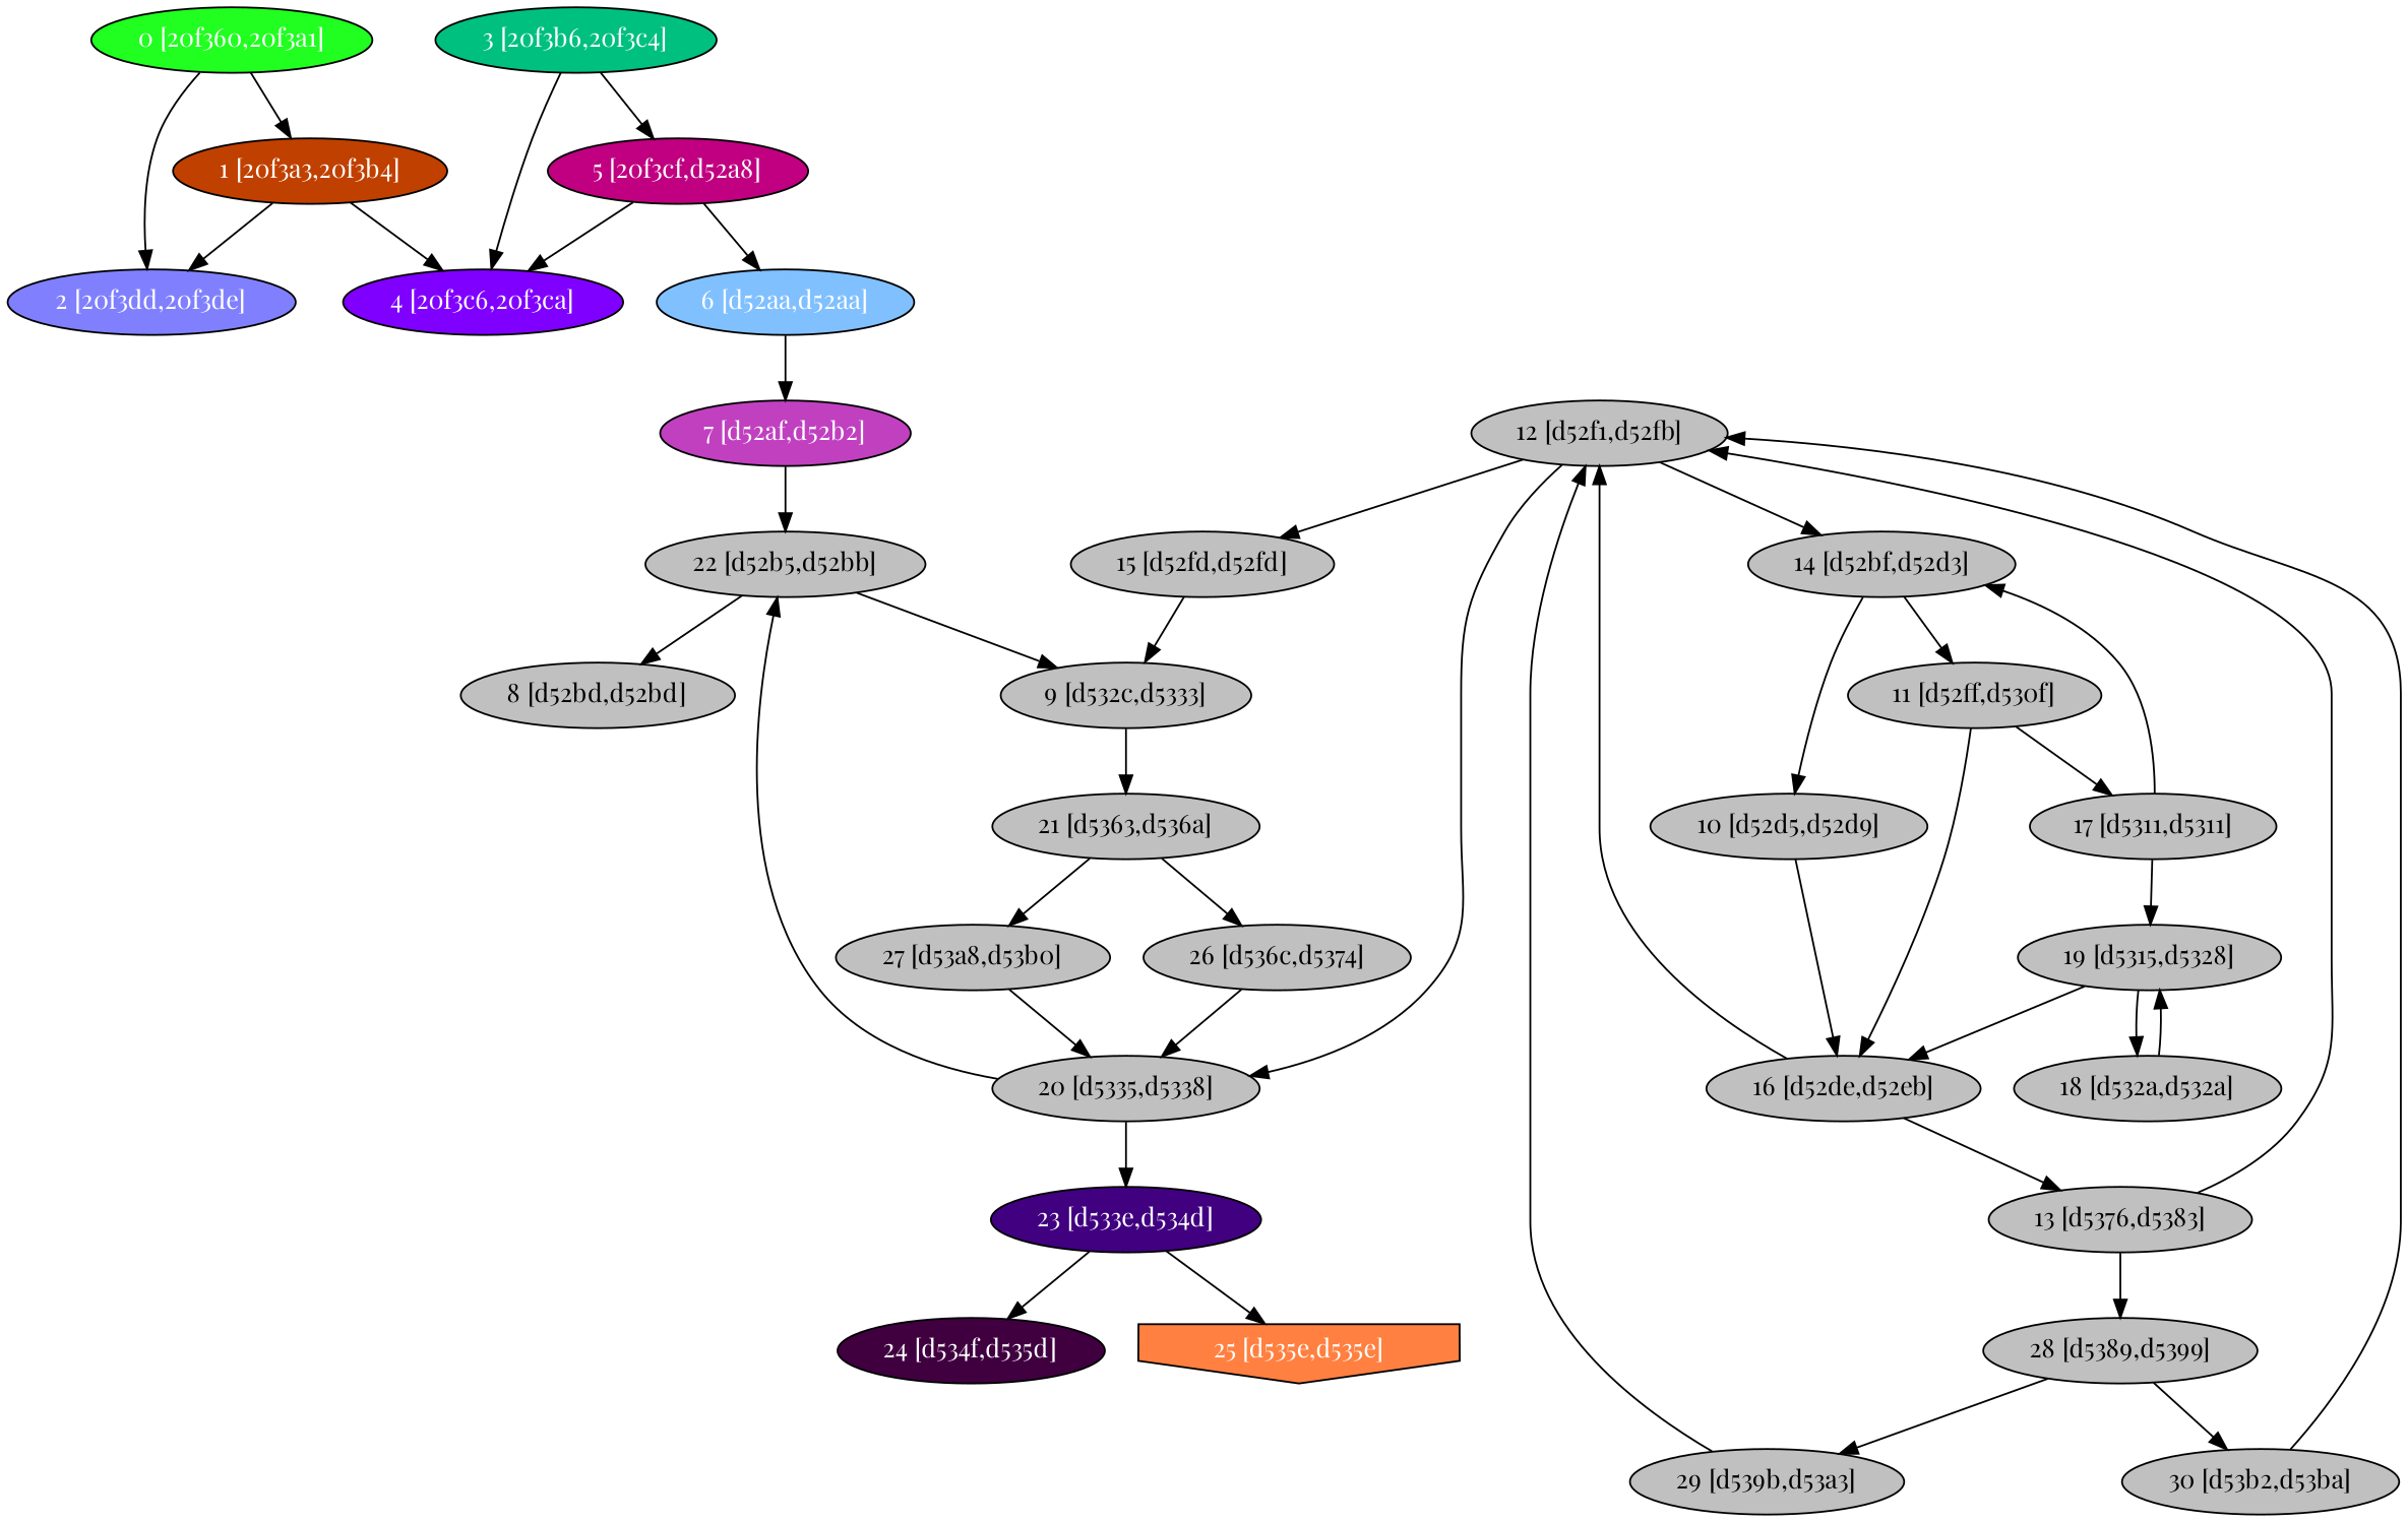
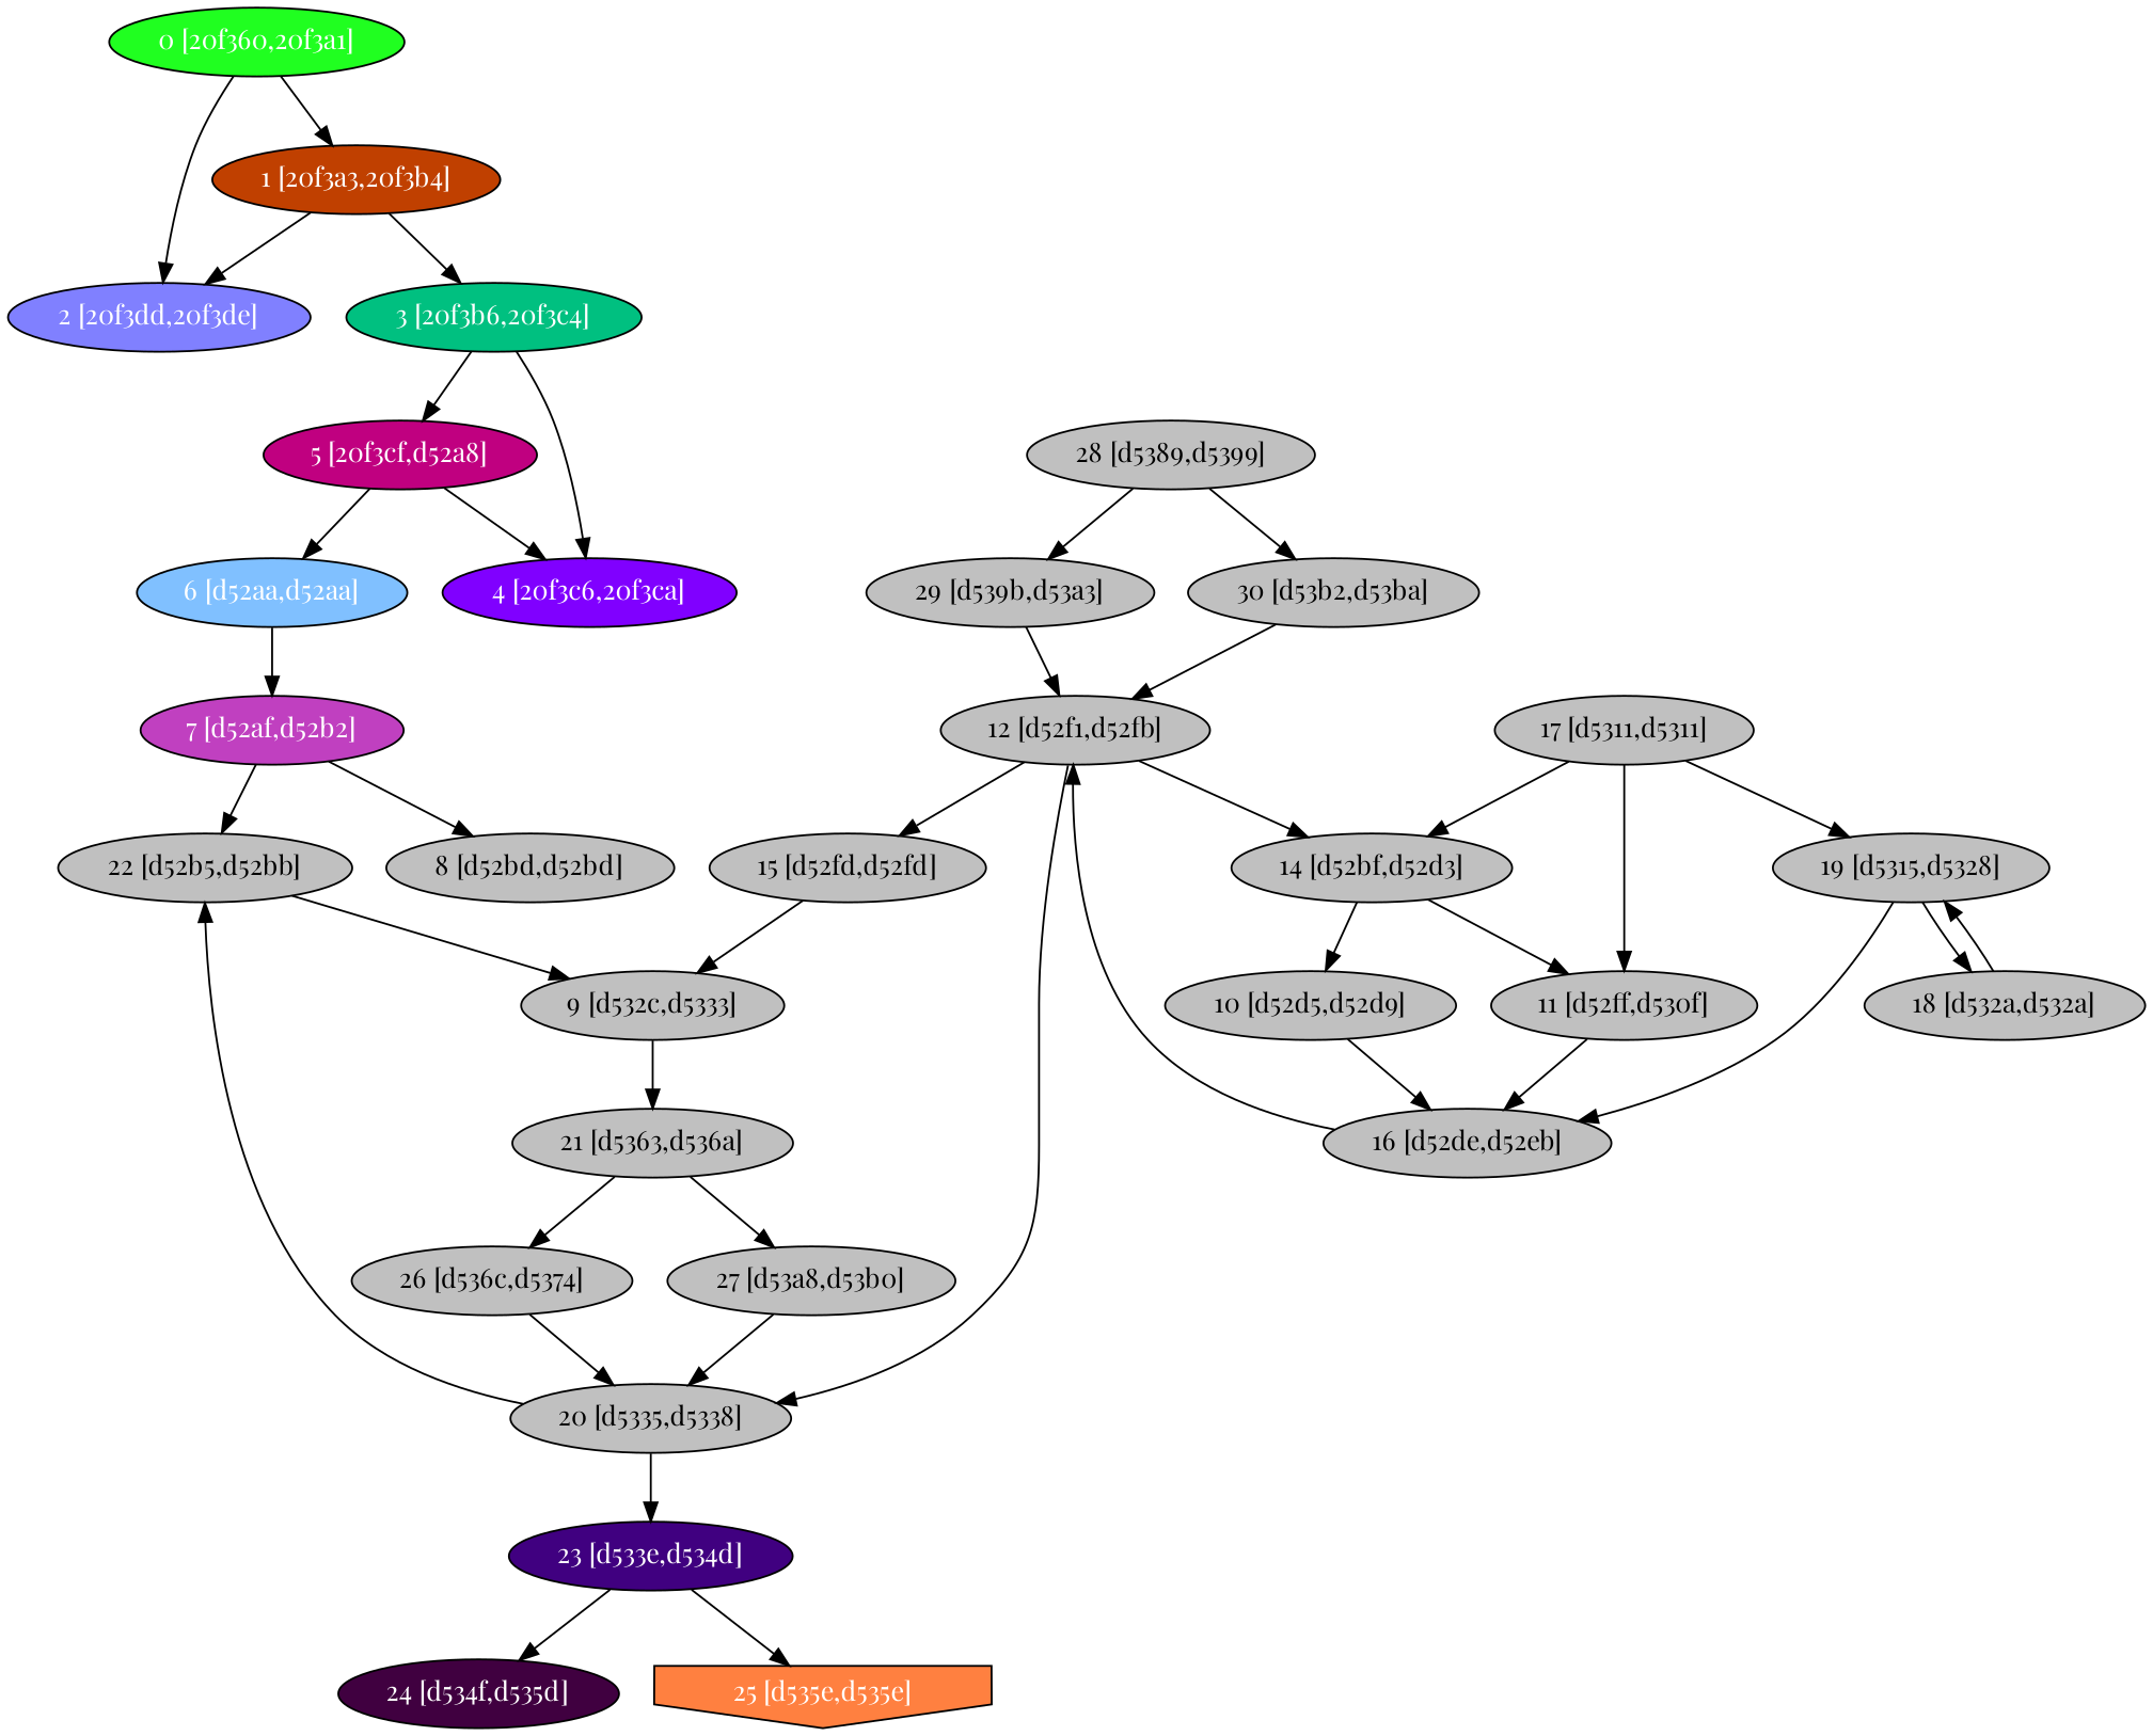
  digraph {
    fontname="Playfair Display"
    node [fillcolor="#C0C0C0" fontcolor="#000000" fontname="Playfair Display" shape=oval style=filled]
    edge [fontname="Playfair Display"]
    n1 [fillcolor="#20FF20" fontcolor="#ffffff" label="0 [20f360,20f3a1]"]
    n2 [fillcolor="#C04000" fontcolor="#ffffff" label="1 [20f3a3,20f3b4]"]
    n3 [fillcolor="#8080FF" fontcolor="#ffffff" label="2 [20f3dd,20f3de]"]
    n4 [fillcolor="#00C080" fontcolor="#ffffff" label="3 [20f3b6,20f3c4]"]
    n5 [fillcolor="#8000FF" fontcolor="#ffffff" label="4 [20f3c6,20f3ca]"]
    n6 [fillcolor="#C00080" fontcolor="#ffffff" label="5 [20f3cf,d52a8]"]
    n7 [fillcolor="#80C0FF" fontcolor="#ffffff" label="6 [d52aa,d52aa]"]
    n8 [fillcolor="#C040C0" fontcolor="#ffffff" label="7 [d52af,d52b2]"]
    n9 [label="22 [d52b5,d52bb]"]
    n10 [label="8 [d52bd,d52bd]"]
    n11 [label="9 [d532c,d5333]"]
    n12 [label="14 [d52bf,d52d3]"]
    n13 [label="10 [d52d5,d52d9]"]
    n14 [label="11 [d52ff,d530f]"]
    n15 [label="21 [d5363,d536a]"]
    n16 [label="20 [d5335,d5338]"]
    n17 [fillcolor="#400080" fontcolor="#ffffff" label="23 [d533e,d534d]"]
    n18 [label="26 [d536c,d5374]"]
    n19 [label="27 [d53a8,d53b0]"]
    n20 [label="16 [d52de,d52eb]"]
    n21 [label="12 [d52f1,d52fb]"]
-   n22 [label="13 [d5376,d5383]"]
    n23 [label="17 [d5311,d5311]"]
    n24 [label="19 [d5315,d5328]"]
    n25 [label="15 [d52fd,d52fd]"]
    n26 [label="28 [d5389,d5399]"]
    n27 [label="29 [d539b,d53a3]"]
    n28 [label="30 [d53b2,d53ba]"]
    n29 [label="18 [d532a,d532a]"]
    n30 [fillcolor="#400040" fontcolor="#ffffff" label="24 [d534f,d535d]"]
    n31 [fillcolor="#FF8040" fontcolor="#ffffff" label="25 [d535e,d535e]" shape=invhouse]
    n1 -> n2
    n1 -> n3
    n2 -> n3
-   n2 -> n5
+   n2 -> n4
    n4 -> n5
    n4 -> n6
    n6 -> n5
    n6 -> n7
    n7 -> n8
    n8 -> n9
-   n9 -> n10
+   n8 -> n10
    n9 -> n11
    n11 -> n15
    n12 -> n13
    n12 -> n14
    n13 -> n20
    n14 -> n20
-   n14 -> n23
+   n23 -> n14
    n15 -> n18
    n15 -> n19
    n16 -> n9
    n16 -> n17
    n17 -> n30
    n17 -> n31
    n18 -> n16
    n19 -> n16
    n20 -> n21
-   n20 -> n22
    n21 -> n12
    n21 -> n16
    n21 -> n25
-   n22 -> n21
-   n22 -> n26
    n23 -> n12
    n23 -> n24
    n24 -> n20
    n24 -> n29
    n25 -> n11
    n26 -> n27
    n26 -> n28
    n27 -> n21
    n28 -> n21
    n29 -> n24
  }
